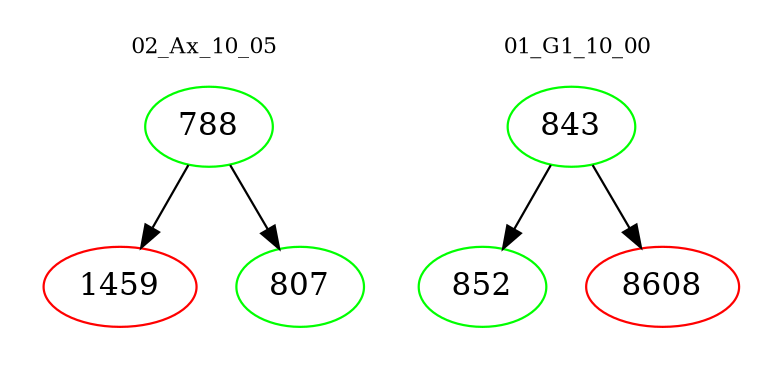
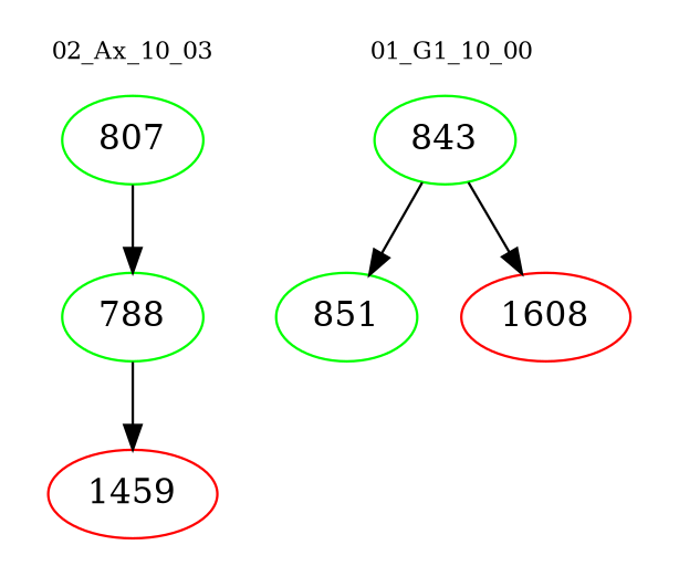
  digraph {
    fontname="DejaVu Serif"
    node [color=green fontname="DejaVu Serif"]
    edge [color=black fontname="DejaVu Serif"]
    n1 [label=788]
    n2 [color=red label=1459]
    n3 [label=807]
    n4 [label=843]
-   n5 [label=852]
-   n6 [color=red label=8608]
+   n5 [label=851]
+   n6 [color=red label=1608]
    subgraph cluster_1 {
      color=white
      fontsize=10
-     label="02_Ax_10_05"
+     label="02_Ax_10_03"
      n1
      n2
      n3
    }
    subgraph cluster_2 {
      color=white
      fontsize=10
      label="01_G1_10_00"
      n4
      n5
      n6
    }
    n1 -> n2
-   n1 -> n3
+   n3 -> n1
    n4 -> n5
    n4 -> n6
  }
